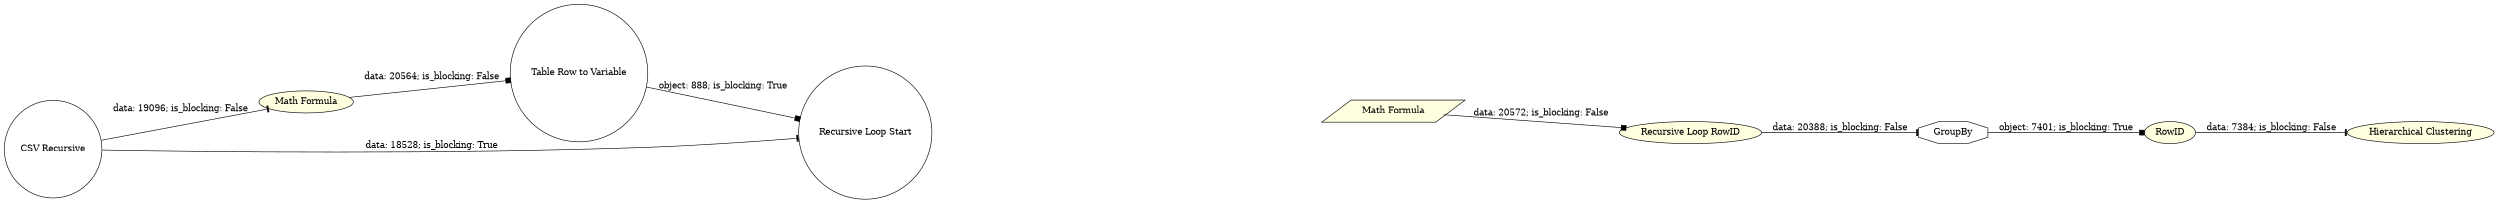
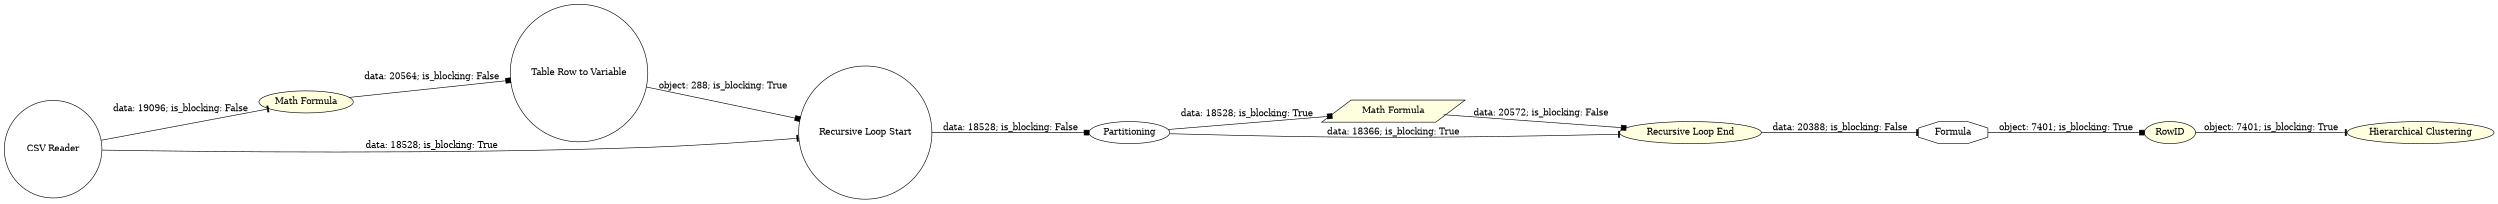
  digraph {
    rankdir=LR
    node [fillcolor=lightyellow shape=ellipse style=filled]
    edge [arrowhead=box]
    n1 [label="Math Formula" shape=parallelogram]
-   n2 [label="Recursive Loop RowID"]
-   n3 [fillcolor=white label=GroupBy shape=octagon]
+   n2 [label="Recursive Loop End"]
+   n3 [fillcolor=white label=Formula shape=octagon]
+   n4 [fillcolor=white label=Partitioning]
    n5 [label="Math Formula"]
    n6 [fillcolor=white label="Table Row to Variable" shape=circle]
    n7 [fillcolor=white label="Recursive Loop Start" shape=circle]
    n8 [label=RowID]
    n9 [label="Hierarchical Clustering"]
-   n10 [fillcolor=white label="CSV Recursive" shape=circle]
+   n10 [fillcolor=white label="CSV Reader" shape=circle]
    n1 -> n2 [label="data: 20572; is_blocking: False"]
    n2 -> n3 [arrowhead=tee label="data: 20388; is_blocking: False"]
    n3 -> n8 [label="object: 7401; is_blocking: True"]
+   n4 -> n1 [label="data: 18528; is_blocking: True"]
+   n4 -> n2 [arrowhead=tee label="data: 18366; is_blocking: True"]
    n5 -> n6 [label="data: 20564; is_blocking: False"]
-   n6 -> n7 [label="object: 888; is_blocking: True"]
-   n8 -> n9 [arrowhead=tee label="data: 7384; is_blocking: False"]
+   n6 -> n7 [label="object: 288; is_blocking: True"]
+   n7 -> n4 [label="data: 18528; is_blocking: False"]
+   n8 -> n9 [arrowhead=tee label="object: 7401; is_blocking: True"]
    n10 -> n5 [arrowhead=tee label="data: 19096; is_blocking: False"]
    n10 -> n7 [arrowhead=tee label="data: 18528; is_blocking: True"]
  }
